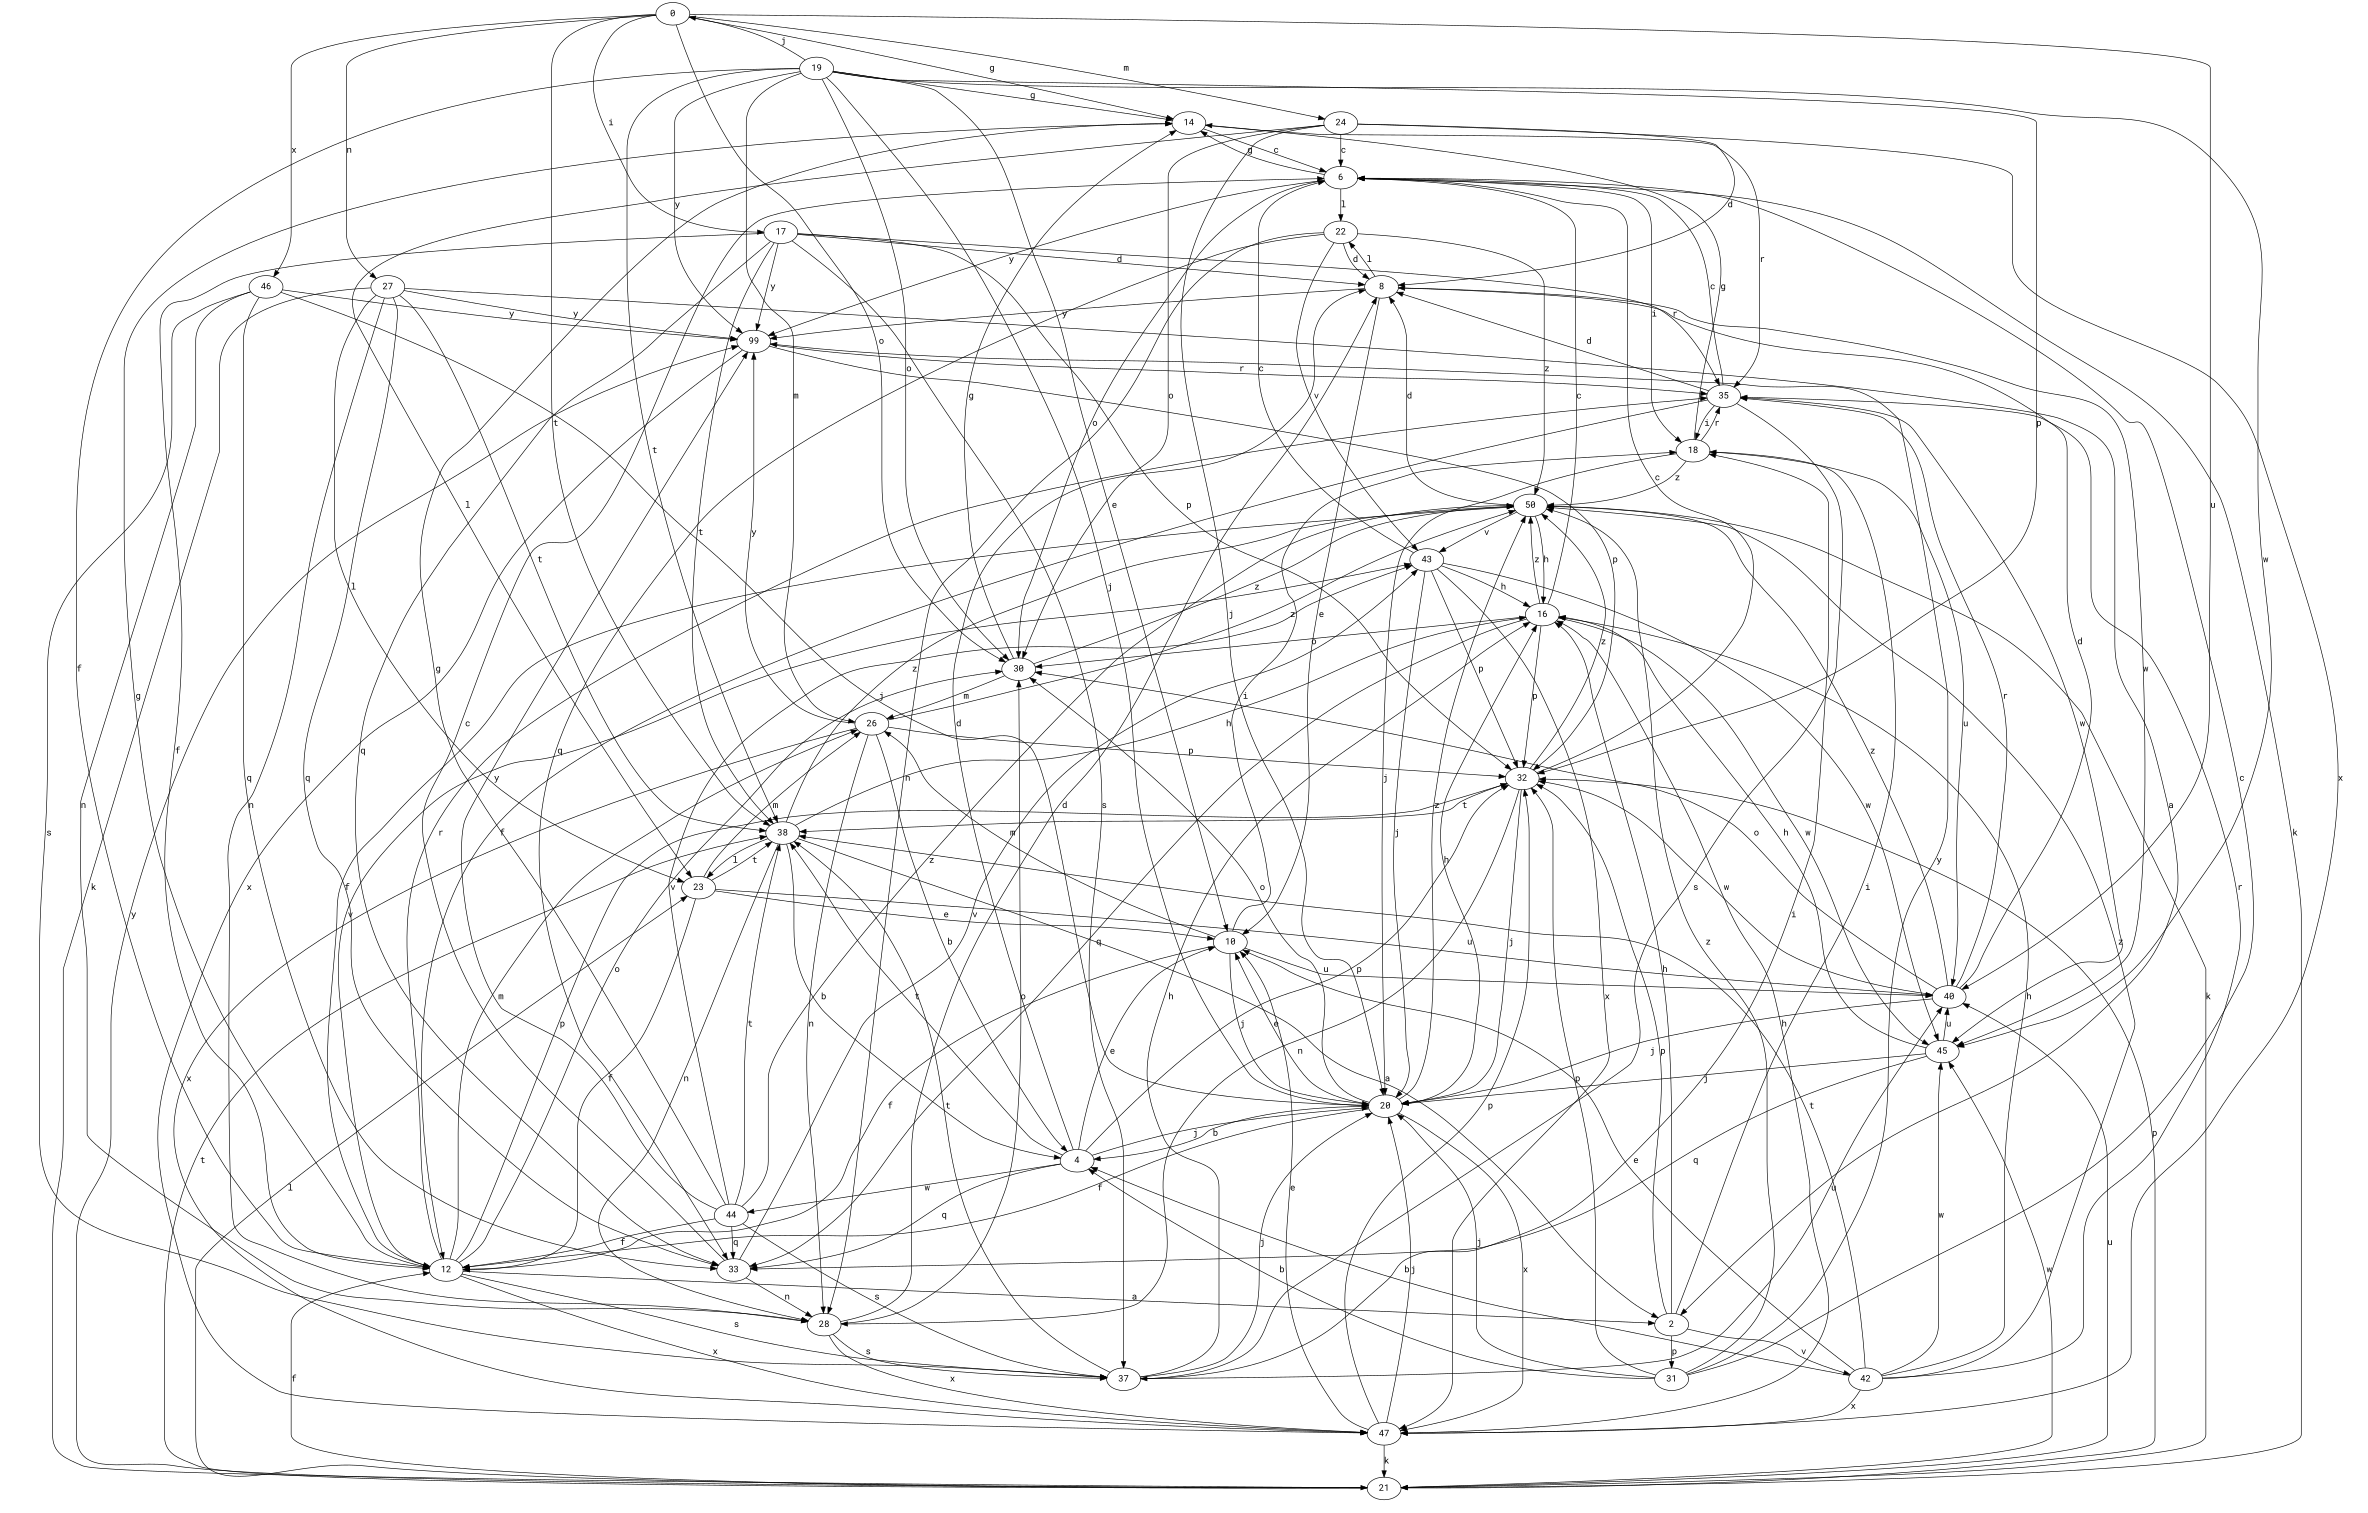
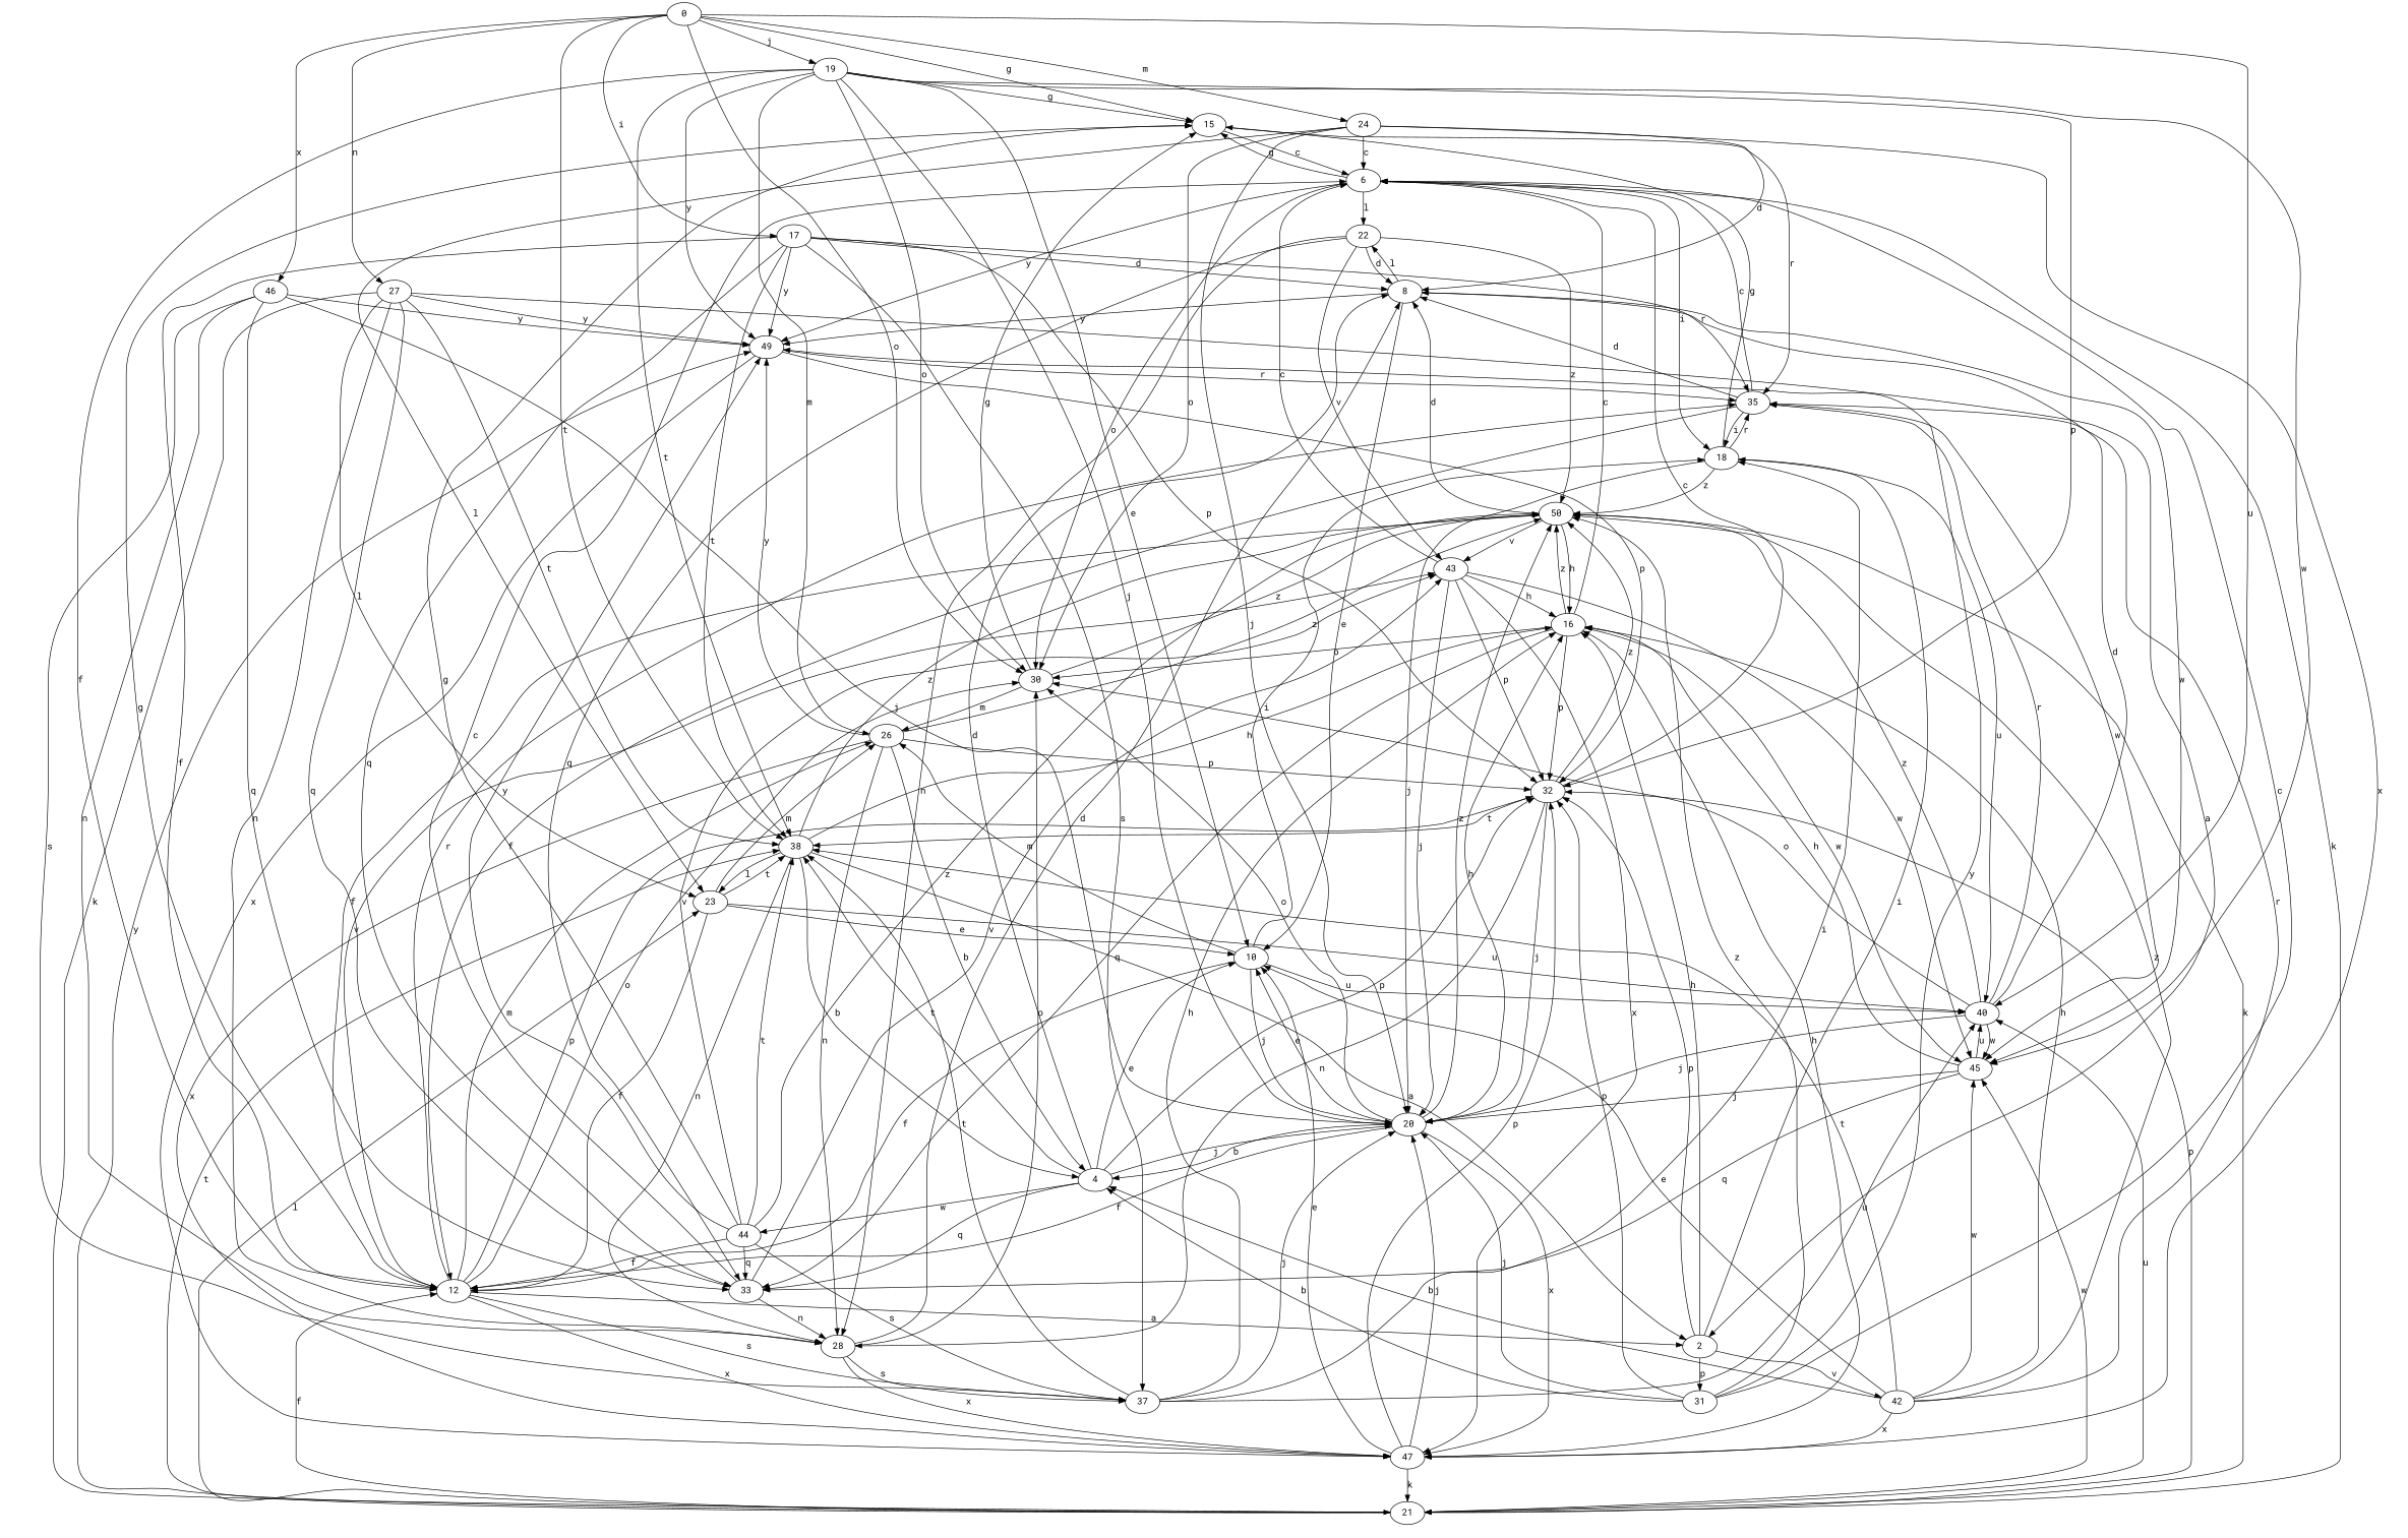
  strict digraph {
    fontname="Roboto Mono"
    node [fontname="Roboto Mono"]
    edge [fontname="Roboto Mono"]
    0
-   14
+   14 [label=15]
    17
    19
    24
    27
    30
    38
    40
    46
    6
    35
    32
    8
    33
-   49 [label=99]
+   49
    12
    37
    10
    20
    45
    26
    47
    23
    2
    21
    28
    50
    16
    4
    18
    31
    42
    44
    22
    43
    0 -> 14 [label=g]
    0 -> 17 [label=i]
-   19 -> 0 [label=j]
+   0 -> 19 [label=j]
    0 -> 24 [label=m]
    0 -> 27 [label=n]
    0 -> 30 [label=o]
    0 -> 38 [label=t]
    0 -> 40 [label=u]
    0 -> 46 [label=x]
    14 -> 6 [label=c]
    14 -> 35 [label=r]
    17 -> 38 [label=t]
    17 -> 35 [label=r]
    17 -> 32 [label=p]
    17 -> 8 [label=d]
    17 -> 33 [label=q]
    17 -> 49 [label=y]
    17 -> 12 [label=f]
    17 -> 37 [label=s]
    19 -> 14 [label=g]
    19 -> 30 [label=o]
    19 -> 38 [label=t]
    19 -> 32 [label=p]
    19 -> 49 [label=y]
    19 -> 12 [label=f]
    19 -> 10 [label=e]
    19 -> 20 [label=j]
    19 -> 45 [label=w]
    19 -> 26 [label=m]
    24 -> 30 [label=o]
    24 -> 6 [label=c]
    24 -> 8 [label=d]
    24 -> 20 [label=j]
    24 -> 47 [label=x]
    24 -> 23 [label=l]
    27 -> 38 [label=t]
    27 -> 33 [label=q]
    27 -> 49 [label=y]
    27 -> 23 [label=l]
    27 -> 2 [label=a]
    27 -> 21 [label=k]
    27 -> 28 [label=n]
    30 -> 14 [label=g]
    30 -> 26 [label=m]
    30 -> 50 [label=z]
    38 -> 23 [label=l]
    38 -> 2 [label=a]
    38 -> 28 [label=n]
    38 -> 50 [label=z]
    38 -> 16 [label=h]
    38 -> 4 [label=b]
    40 -> 30 [label=o]
    40 -> 35 [label=r]
    40 -> 8 [label=d]
    40 -> 20 [label=j]
-   40 -> 32 [label=w]
+   40 -> 45 [label=w]
    40 -> 50 [label=z]
    46 -> 33 [label=q]
    46 -> 49 [label=y]
    46 -> 37 [label=s]
    46 -> 20 [label=j]
    46 -> 28 [label=n]
    6 -> 14 [label=g]
    6 -> 30 [label=o]
    6 -> 49 [label=y]
    6 -> 21 [label=k]
    6 -> 18 [label=i]
    6 -> 22 [label=l]
    35 -> 6 [label=c]
    35 -> 8 [label=d]
    35 -> 12 [label=f]
-   35 -> 37 [label=s]
    35 -> 45 [label=w]
    35 -> 18 [label=i]
    32 -> 38 [label=t]
    32 -> 6 [label=c]
    32 -> 20 [label=j]
    32 -> 28 [label=n]
    32 -> 50 [label=z]
    8 -> 49 [label=y]
    8 -> 10 [label=e]
    8 -> 45 [label=w]
    8 -> 22 [label=l]
    33 -> 6 [label=c]
    33 -> 28 [label=n]
    33 -> 43 [label=v]
    49 -> 35 [label=r]
    49 -> 32 [label=p]
    49 -> 47 [label=x]
    12 -> 14 [label=g]
    12 -> 30 [label=o]
    12 -> 35 [label=r]
    12 -> 32 [label=p]
    12 -> 37 [label=s]
    12 -> 26 [label=m]
    12 -> 47 [label=x]
    12 -> 2 [label=a]
    12 -> 43 [label=v]
    37 -> 38 [label=t]
    37 -> 40 [label=u]
    37 -> 20 [label=j]
    37 -> 16 [label=h]
    37 -> 18 [label=i]
    10 -> 40 [label=u]
    10 -> 12 [label=f]
    10 -> 20 [label=j]
    10 -> 26 [label=m]
    10 -> 18 [label=i]
    20 -> 30 [label=o]
    20 -> 12 [label=f]
    20 -> 10 [label=e]
    20 -> 47 [label=x]
    20 -> 50 [label=z]
    20 -> 16 [label=h]
    20 -> 4 [label=b]
    45 -> 40 [label=u]
    45 -> 33 [label=q]
    45 -> 20 [label=j]
    45 -> 16 [label=h]
    26 -> 32 [label=p]
    26 -> 49 [label=y]
    26 -> 47 [label=x]
    26 -> 28 [label=n]
    26 -> 50 [label=z]
    26 -> 4 [label=b]
    47 -> 32 [label=p]
    47 -> 10 [label=e]
    47 -> 20 [label=j]
    47 -> 21 [label=k]
    47 -> 16 [label=h]
    23 -> 38 [label=t]
    23 -> 40 [label=u]
    23 -> 12 [label=f]
    23 -> 10 [label=e]
    23 -> 26 [label=m]
    2 -> 32 [label=p]
    2 -> 16 [label=h]
    2 -> 18 [label=i]
    2 -> 31 [label=p]
    2 -> 42 [label=v]
    21 -> 38 [label=t]
    21 -> 40 [label=u]
    21 -> 32 [label=p]
    21 -> 49 [label=y]
    21 -> 12 [label=f]
    21 -> 45 [label=w]
    21 -> 23 [label=l]
    28 -> 30 [label=o]
    28 -> 8 [label=d]
    28 -> 37 [label=s]
    28 -> 47 [label=x]
    50 -> 8 [label=d]
    50 -> 12 [label=f]
    50 -> 21 [label=k]
    50 -> 16 [label=h]
    50 -> 43 [label=v]
    16 -> 30 [label=o]
    16 -> 6 [label=c]
    16 -> 32 [label=p]
    16 -> 33 [label=q]
    16 -> 45 [label=w]
    16 -> 50 [label=z]
    4 -> 38 [label=t]
    4 -> 32 [label=p]
    4 -> 8 [label=d]
    4 -> 33 [label=q]
    4 -> 10 [label=e]
    4 -> 20 [label=j]
    4 -> 44 [label=w]
    18 -> 14 [label=g]
    18 -> 40 [label=u]
    18 -> 35 [label=r]
    18 -> 20 [label=j]
    18 -> 50 [label=z]
    31 -> 6 [label=c]
    31 -> 32 [label=p]
    31 -> 49 [label=y]
    31 -> 20 [label=j]
    31 -> 50 [label=z]
    31 -> 4 [label=b]
    42 -> 38 [label=t]
    42 -> 35 [label=r]
    42 -> 10 [label=e]
    42 -> 45 [label=w]
    42 -> 47 [label=x]
    42 -> 50 [label=z]
    42 -> 16 [label=h]
    42 -> 4 [label=b]
    44 -> 14 [label=g]
    44 -> 38 [label=t]
    44 -> 33 [label=q]
    44 -> 49 [label=y]
    44 -> 12 [label=f]
    44 -> 37 [label=s]
    44 -> 50 [label=z]
    44 -> 43 [label=v]
    22 -> 8 [label=d]
    22 -> 33 [label=q]
    22 -> 28 [label=n]
    22 -> 50 [label=z]
    22 -> 43 [label=v]
    43 -> 6 [label=c]
    43 -> 32 [label=p]
    43 -> 20 [label=j]
    43 -> 45 [label=w]
    43 -> 47 [label=x]
    43 -> 16 [label=h]
  }
